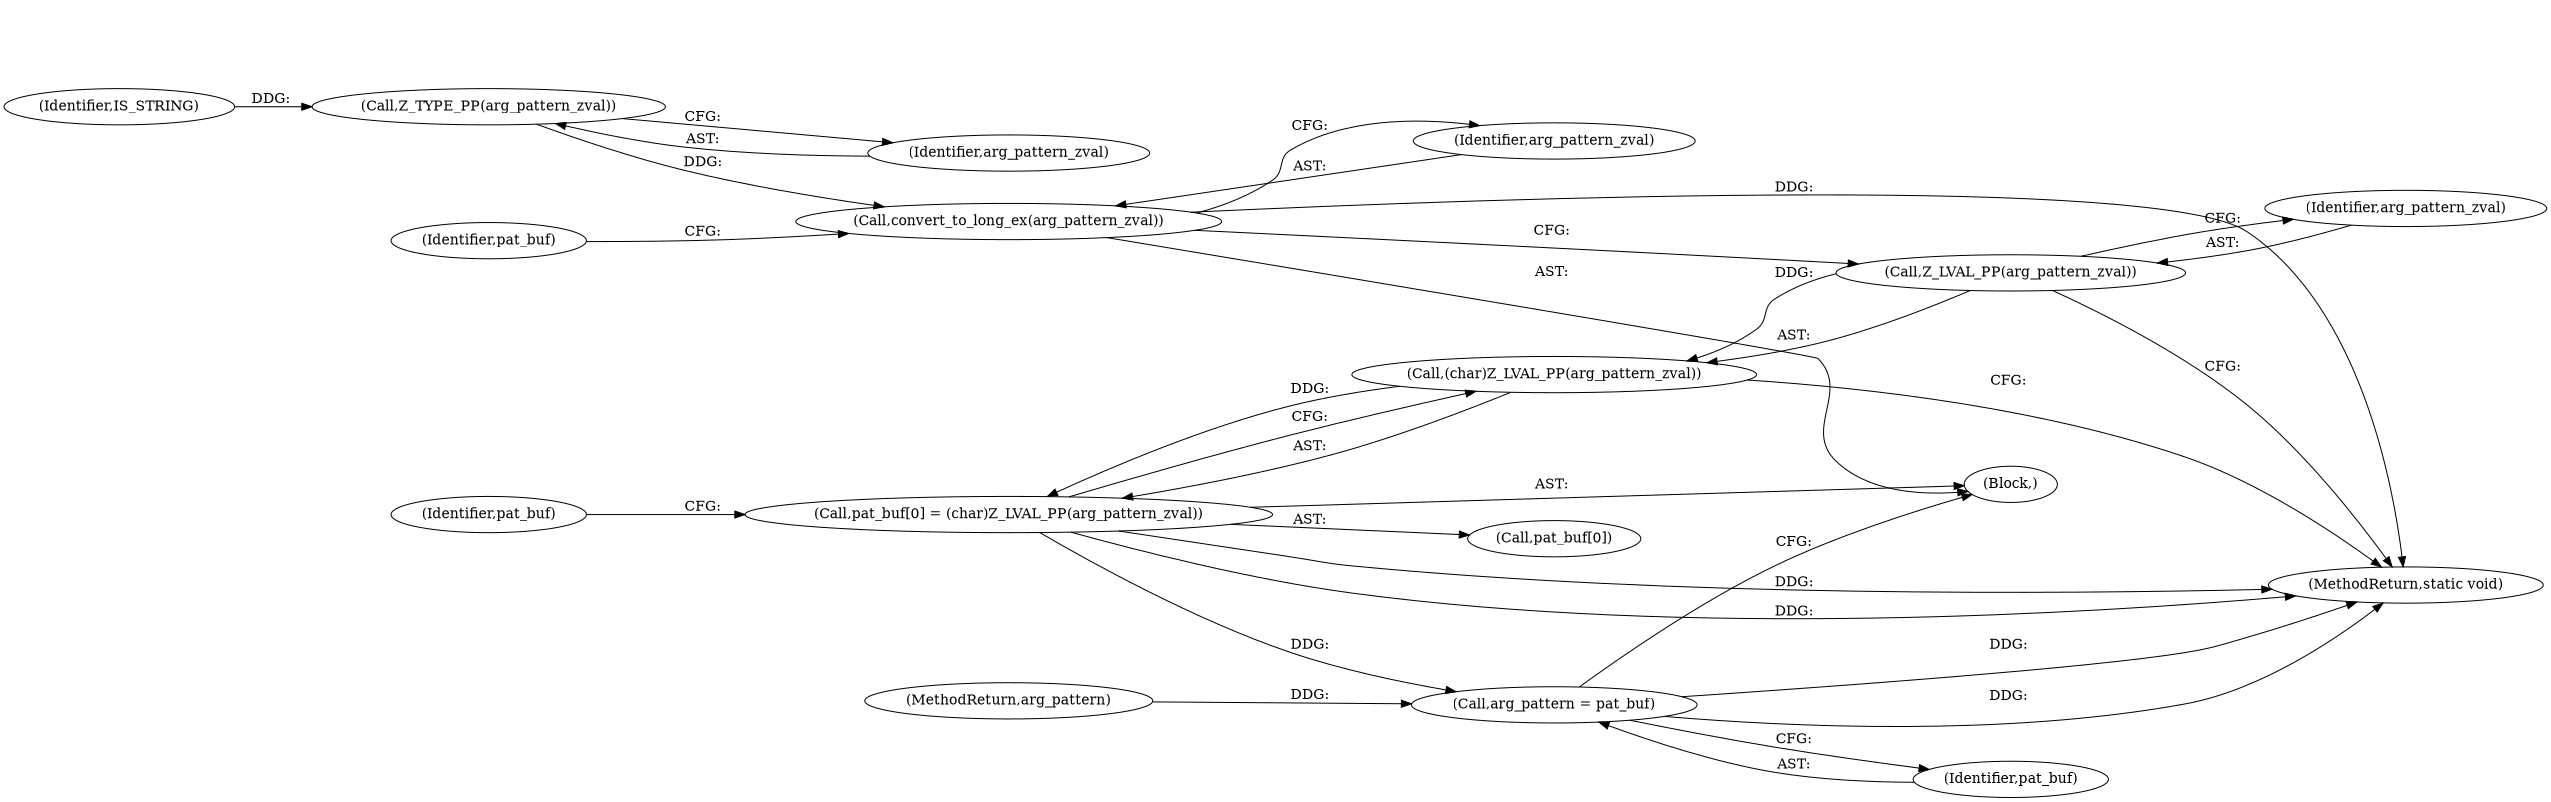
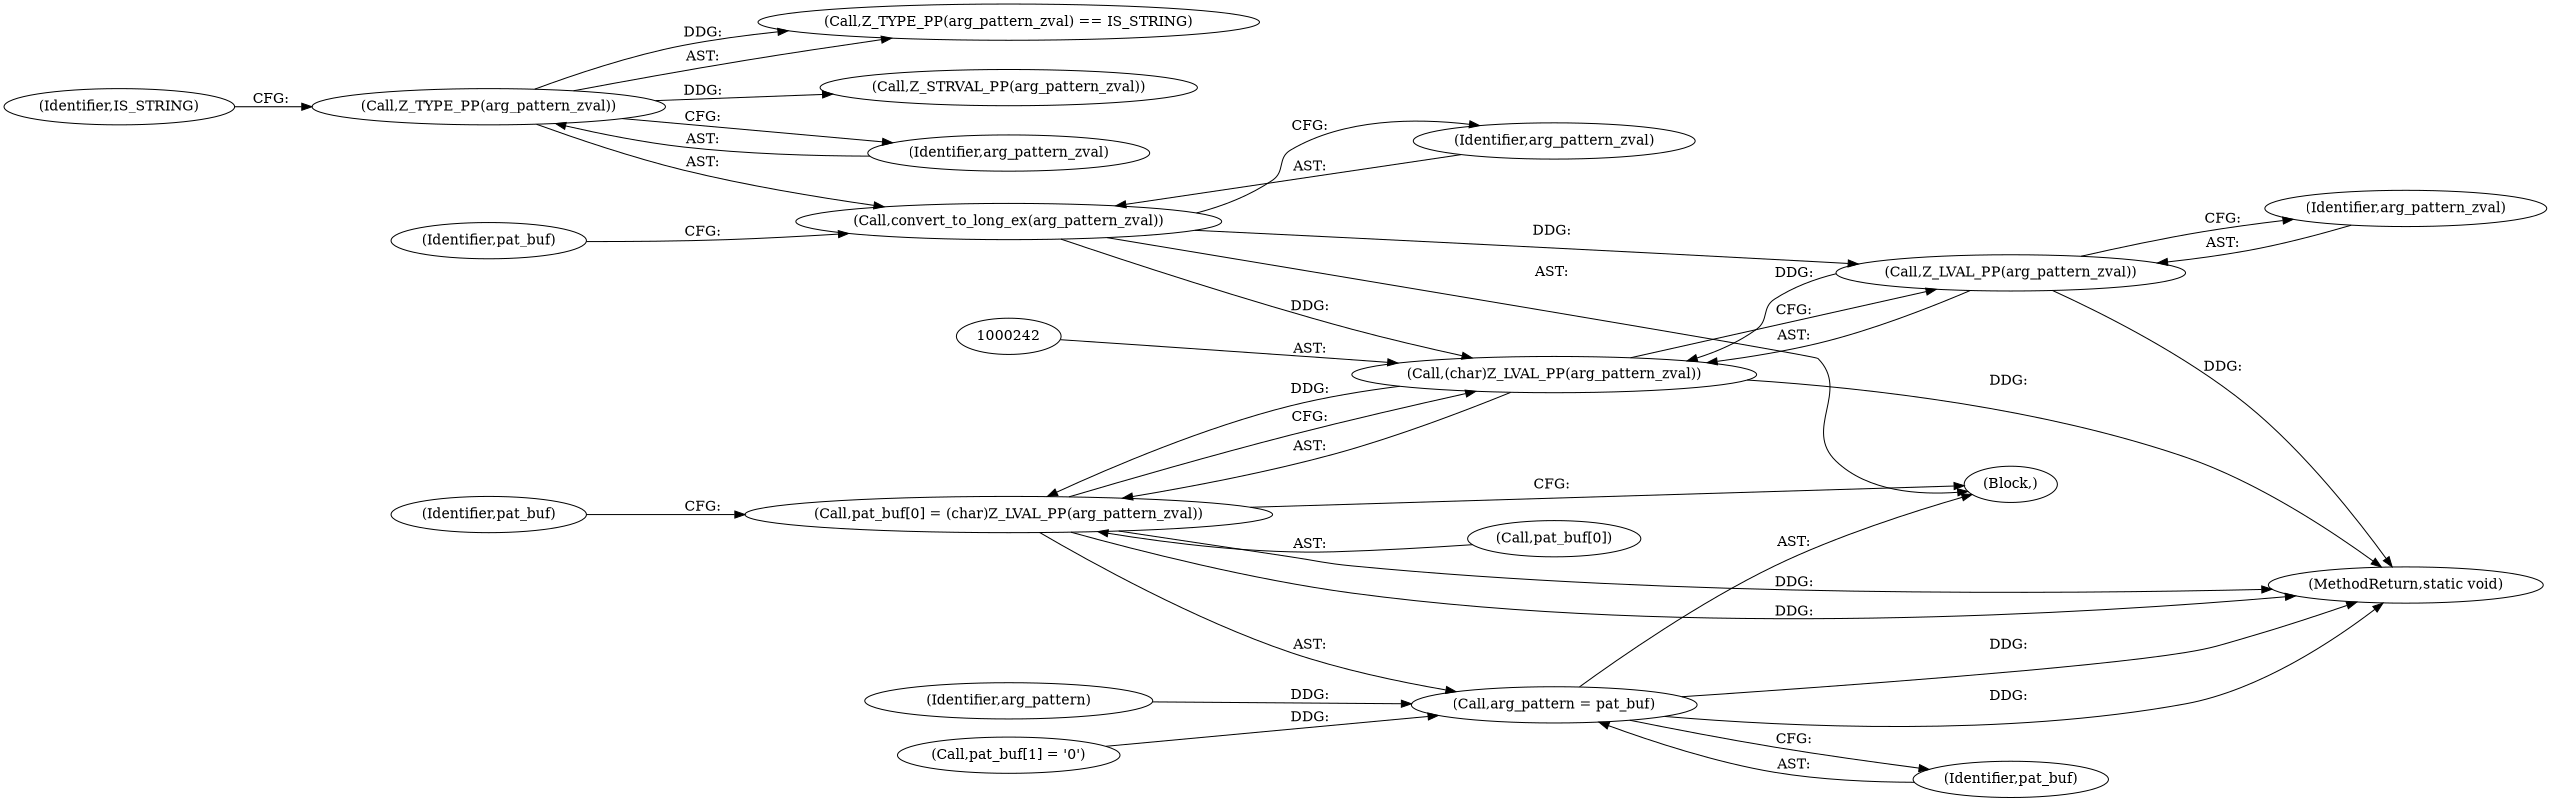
  digraph {
    rankdir=LR
    n1 [label="(Call,pat_buf[0] = (char)Z_LVAL_PP(arg_pattern_zval))"]
    n2 [label="(Call,(char)Z_LVAL_PP(arg_pattern_zval))"]
    n3 [label="(Call,arg_pattern = pat_buf)"]
    n4 [label="(Block,)"]
    n5 [label="(MethodReturn,static void)"]
    n6 [label="(Call,Z_LVAL_PP(arg_pattern_zval))"]
    n7 [label="(Identifier,pat_buf)"]
    n8 [label="(Identifier,arg_pattern_zval)"]
    n9 [label="(Call,convert_to_long_ex(arg_pattern_zval))"]
    n10 [label="(Identifier,arg_pattern_zval)"]
    n11 [label="(Call,Z_TYPE_PP(arg_pattern_zval))"]
+   n12 [label="(Call,Z_STRVAL_PP(arg_pattern_zval))"]
+   n13 [label="(Call,Z_TYPE_PP(arg_pattern_zval) == IS_STRING)"]
    n14 [label="(Identifier,arg_pattern_zval)"]
    n15 [label="(Identifier,pat_buf)"]
    n16 [label="(Identifier,pat_buf)"]
-   n17 [label="(MethodReturn,arg_pattern)"]
+   n17 [label="(Identifier,arg_pattern)"]
+   n18 [label="(Call,pat_buf[1] = '\0')"]
    n19 [label="(Call,pat_buf[0])"]
    n20 [label="(Identifier,IS_STRING)"]
+   1000242
    n1 -> n2 [label="CFG: "]
-   n1 -> n3 [label="DDG: "]
-   n1 -> n4 [label="AST: "]
+   n1 -> n3 [label="AST: "]
+   n1 -> n4 [label="CFG: "]
    n1 -> n5 [label="DDG: "]
    n1 -> n5 [label="DDG: "]
    n2 -> n1 [label="AST: "]
    n2 -> n1 [label="DDG: "]
-   n2 -> n5 [label="CFG: "]
-   n3 -> n4 [label="CFG: "]
+   n2 -> n5 [label="DDG: "]
+   n2 -> n6 [label="CFG: "]
+   n3 -> n4 [label="AST: "]
    n3 -> n5 [label="DDG: "]
    n3 -> n5 [label="DDG: "]
    n3 -> n7 [label="CFG: "]
    n6 -> n2 [label="AST: "]
    n6 -> n2 [label="DDG: "]
-   n6 -> n5 [label="CFG: "]
+   n6 -> n5 [label="DDG: "]
    n6 -> n8 [label="CFG: "]
    n7 -> n3 [label="AST: "]
    n8 -> n6 [label="AST: "]
    n9 -> n4 [label="AST: "]
-   n9 -> n5 [label="DDG: "]
-   n9 -> n6 [label="CFG: "]
+   n9 -> n2 [label="DDG: "]
+   n9 -> n6 [label="DDG: "]
    n9 -> n10 [label="CFG: "]
    n10 -> n9 [label="AST: "]
-   n11 -> n9 [label="DDG: "]
+   n11 -> n9 [label="AST: "]
+   n11 -> n12 [label="DDG: "]
+   n11 -> n13 [label="AST: "]
+   n11 -> n13 [label="DDG: "]
    n11 -> n14 [label="CFG: "]
    n14 -> n11 [label="AST: "]
    n15 -> n9 [label="CFG: "]
    n16 -> n1 [label="CFG: "]
    n17 -> n3 [label="DDG: "]
-   n1 -> n19 [label="AST: "]
-   n20 -> n11 [label="DDG: "]
+   n18 -> n3 [label="DDG: "]
+   n19 -> n1 [label="AST: "]
+   n20 -> n11 [label="CFG: "]
+   1000242 -> n2 [label="AST: "]
  }
